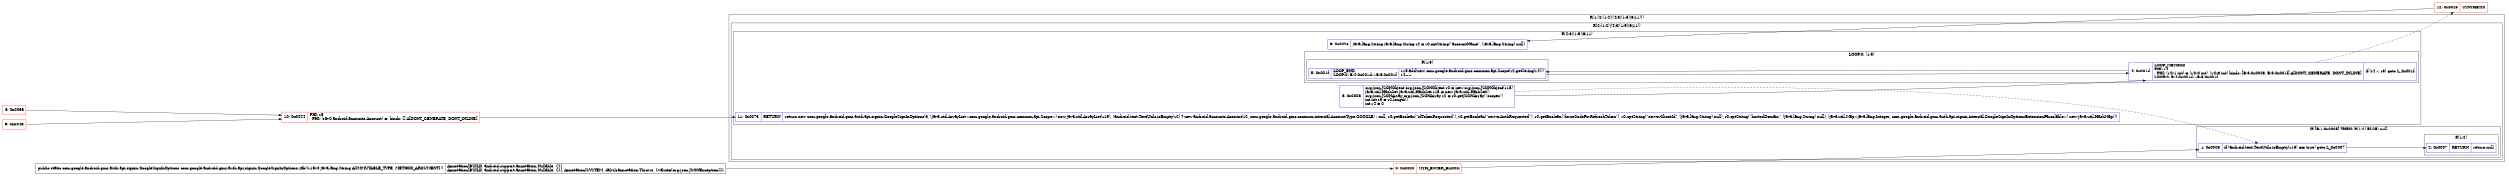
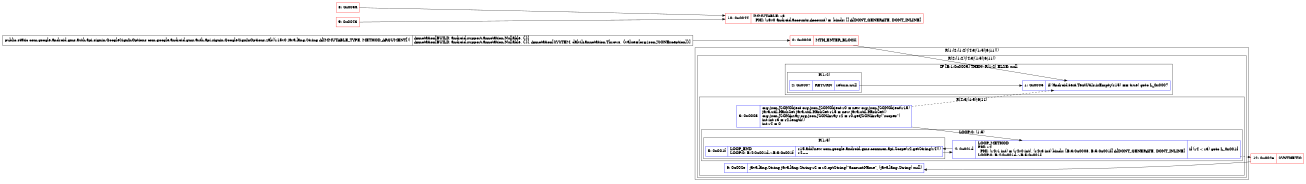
  digraph {
    rankdir=LR
    node [color=blue shape=record]
    n1 [label="{2\:\ 0x0007|RETURN\l|return null\l}"]
    n2 [label="{1\:\ 0x0005|if (android.text.TextUtils.isEmpty(r15) == true) goto L_0x0007\l}"]
    n3 [label="{5\:\ 0x001f|LOOP_END\lLOOP:0: B:4:0x001d\-\>B:5:0x001f\l|r15.add(new com.google.android.gms.common.api.Scope(r2.getString(r4)))\lr4++\l}"]
    n4 [label="{4\:\ 0x001d|LOOP_METHOD\lPHI: r4 \l  PHI: (r4v1 int) = (r4v0 int), (r4v3 int) binds: [B:3:0x0008, B:5:0x001f] A[DONT_GENERATE, DONT_INLINE]\lLOOP:0: B:4:0x001d\-\>B:5:0x001f\l|if (r4 \< r3) goto L_0x001f\l}"]
    n5 [label="{3\:\ 0x0008|org.json.JSONObject org.json.JSONObject r0 = new org.json.JSONObject(r15)\ljava.util.HashSet java.util.HashSet r15 = new java.util.HashSet()\lorg.json.JSONArray org.json.JSONArray r2 = r0.getJSONArray(\"scopes\")\lint int r3 = r2.length()\lint r4 = 0\l}"]
    n6 [label="{6\:\ 0x002e|java.lang.String java.lang.String r2 = r0.optString(\"accountName\", (java.lang.String) null)\l}"]
-   n7 [label="{11\:\ 0x0073|RETURN\l|return new com.google.android.gms.auth.api.signin.GoogleSignInOptions(3, (java.util.ArrayList\<com.google.android.gms.common.api.Scope\>) new java.util.ArrayList(r15), !android.text.TextUtils.isEmpty(r2) ? new android.accounts.Account(r2, com.google.android.gms.common.internal.AccountType.GOOGLE) : null, r0.getBoolean(\"idTokenRequested\"), r0.getBoolean(\"serverAuthRequested\"), r0.getBoolean(\"forceCodeForRefreshToken\"), r0.optString(\"serverClientId\", (java.lang.String) null), r0.optString(\"hostedDomain\", (java.lang.String) null), (java.util.Map\<java.lang.Integer, com.google.android.gms.auth.api.signin.internal.GoogleSignInOptionsExtensionParcelable\>) new java.util.HashMap())\l}"]
    n8 [color=red label="{12\:\ 0x002e|SYNTHETIC\l}"]
    n9 [color=red label="{0\:\ 0x0000|MTH_ENTER_BLOCK\l}"]
    n10 [color=red label="{8\:\ 0x003a}"]
-   n11 [color=red label="{10\:\ 0x0044|PHI: r8 \l  PHI: (r8v0 android.accounts.Account) =  binds: [] A[DONT_GENERATE, DONT_INLINE]\l}"]
+   n11 [color=red label="{10\:\ 0x0044|IMMUTABLE: r8 \l  PHI: (r8v0 android.accounts.Account) =  binds: [] A[DONT_GENERATE, DONT_INLINE]\l}"]
    n12 [color=red label="{9\:\ 0x0043}"]
    n13 [label="{public static com.google.android.gms.auth.api.signin.GoogleSignInOptions com.google.android.gms.auth.api.signin.GoogleSignInOptions.zab((r15v0 java.lang.String A[IMMUTABLE_TYPE, METHOD_ARGUMENT]))  | Annotation[BUILD, android.support.annotation.Nullable, \{\}]\lAnnotation[BUILD, android.support.annotation.Nullable, \{\}], Annotation[SYSTEM, dalvik.annotation.Throws, \{value=[org.json.JSONException]\}]\l}" color=""]
    subgraph cluster_1 {
      label="R(1:(2:(1:2)|(4:3|(1:5)|6|11)))"
      subgraph cluster_2 {
        label="R(2:(1:2)|(4:3|(1:5)|6|11))"
        subgraph cluster_3 {
          label="IF [B:1:0x0005] THEN: R(1:2) ELSE: null"
          n2
          subgraph cluster_4 {
            label="R(1:2)"
            n1
          }
        }
        subgraph cluster_5 {
          label="R(4:3|(1:5)|6|11)"
          n5
          n6
-         n7
          subgraph cluster_6 {
            label="LOOP:0: (1:5)"
            n4
            subgraph cluster_7 {
              label="R(1:5)"
              n3
            }
          }
        }
      }
    }
-   n2 -> n1
+   n1 -> n2
    n3 -> n4
    n4 -> n3
    n4 -> n8 [style=dashed]
    n5 -> n2 [style=dashed]
    n5 -> n4
    n8 -> n6
    n9 -> n2
    n10 -> n11
-   n11 -> n7
    n12 -> n11
    n13 -> n9
  }
